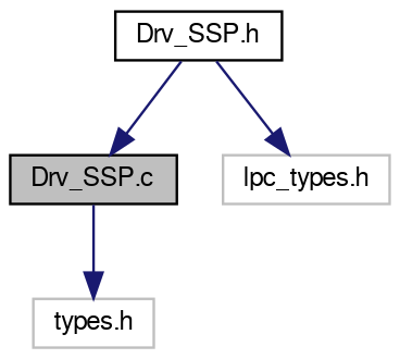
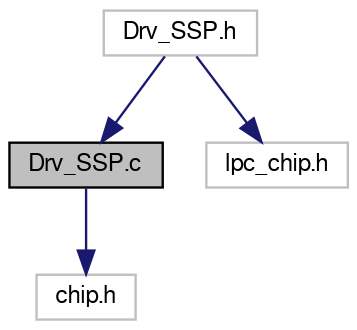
  digraph {
    node [color=black fillcolor=white fontname=FreeSans fontsize=10 shape=record style=filled]
    edge [color=midnightblue fontname=FreeSans fontsize=10 labelfontname=FreeSans labelfontsize=10 style=solid]
    n1 [fillcolor=grey75 fontcolor=black height=0.2 label="Drv_SSP.c" width=0.4]
-   n2 [color=grey75 height=0.2 label="types.h" width=0.4]
-   n3 [height=0.2 label="Drv_SSP.h" width=0.4]
-   n4 [color=grey75 height=0.2 label="lpc_types.h" width=0.4]
+   n2 [color=grey75 height=0.2 label="chip.h" width=0.4]
+   n3 [color=grey75 height=0.2 label="Drv_SSP.h" width=0.4]
+   n4 [color=grey75 height=0.2 label="lpc_chip.h" width=0.4]
    n1 -> n2
    n3 -> n1
    n3 -> n4
  }
